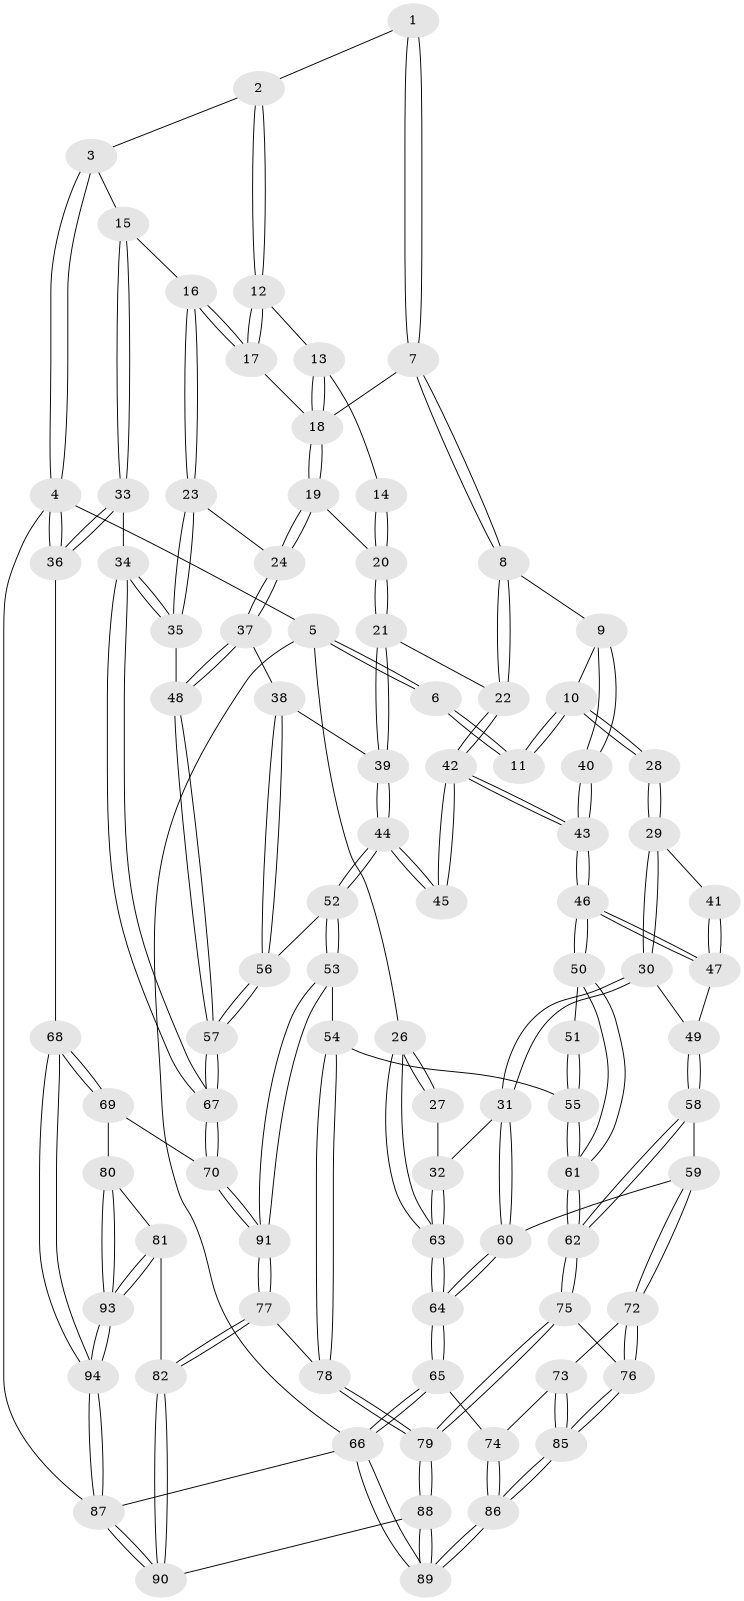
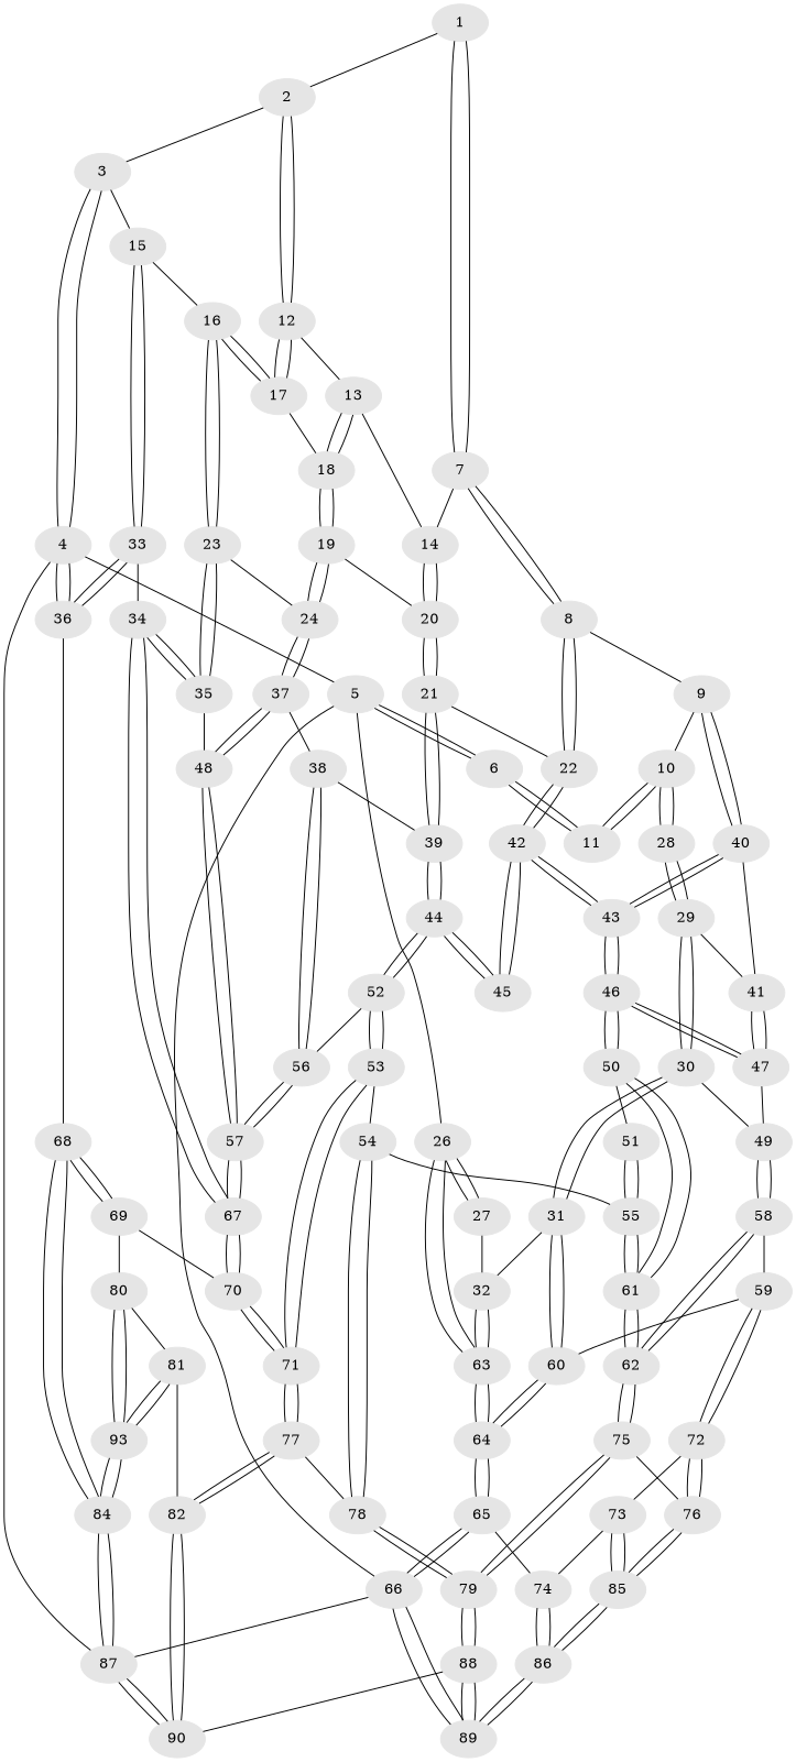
  graph {
    node [color=gray90 style=filled]
    1
    2
    7
    3
    12
    8
    14
    4
    15
    13
    17
    5
    36
    87
    16
    33
    6
    26
    66
    68
    90
    11
    27
    63
    89
    9
    22
    20
    10
    40
    42
    28
    41
    43
    29
    18
    19
    21
    23
    34
    24
    35
    37
    39
    44
    45
    48
    38
    32
    64
    30
    31
    49
    47
    60
    58
    67
    70
    57
    69
-   84 [label=94]
+   84
    56
    52
    46
    50
    53
    51
    61
    59
    62
    55
    54
-   71 [label=91]
+   71
    78
    77
    79
    72
    75
    73
    76
    65
    74
    86
    80
    81
    n86 [label=93]
    82
    85
    88
    1 -- 2
    1 -- 7
    1 -- 7
    2 -- 3
    2 -- 12
    2 -- 12
    7 -- 8
    7 -- 8
-   7 -- 18
+   7 -- 14
    3 -- 4
    3 -- 4
    3 -- 15
    12 -- 13
    12 -- 17
    12 -- 17
    8 -- 9
    8 -- 22
    8 -- 22
    14 -- 20
    14 -- 20
    4 -- 5
    4 -- 36
    4 -- 36
    4 -- 87
    15 -- 16
    15 -- 33
    15 -- 33
    13 -- 14
    13 -- 18
    13 -- 18
    17 -- 18
    5 -- 6
    5 -- 6
    5 -- 26
    5 -- 66
    36 -- 68
    87 -- 90
    87 -- 90
    16 -- 17
    16 -- 17
    16 -- 23
    16 -- 23
    33 -- 36
    33 -- 36
    33 -- 34
    6 -- 11
    6 -- 11
    26 -- 27
    26 -- 27
    26 -- 63
    26 -- 63
    66 -- 87
    66 -- 89
    66 -- 89
    68 -- 69
    68 -- 69
    68 -- 84
    68 -- 84
    27 -- 32
    63 -- 64
    63 -- 64
    9 -- 10
    9 -- 40
    9 -- 40
    22 -- 42
    22 -- 42
    20 -- 21
    20 -- 21
    10 -- 11
    10 -- 11
    10 -- 28
    10 -- 28
+   40 -- 41
    40 -- 43
    40 -- 43
    42 -- 43
    42 -- 43
    42 -- 45
    42 -- 45
    28 -- 29
    28 -- 29
    41 -- 47
    41 -- 47
    43 -- 46
    43 -- 46
    29 -- 41
    29 -- 30
    29 -- 30
    18 -- 19
    18 -- 19
    19 -- 20
    19 -- 24
    19 -- 24
    21 -- 22
    21 -- 39
    21 -- 39
    23 -- 24
    23 -- 35
    23 -- 35
    34 -- 35
    34 -- 35
    34 -- 67
    34 -- 67
    24 -- 37
    24 -- 37
    35 -- 48
    37 -- 48
    37 -- 48
    37 -- 38
    39 -- 44
    39 -- 44
    44 -- 45
    44 -- 45
    44 -- 52
    44 -- 52
    48 -- 57
    48 -- 57
    38 -- 39
    38 -- 56
    38 -- 56
    32 -- 63
    32 -- 63
    64 -- 65
    64 -- 65
    30 -- 31
    30 -- 31
    30 -- 49
    31 -- 32
    31 -- 60
    31 -- 60
    49 -- 58
    49 -- 58
    47 -- 49
    60 -- 64
    60 -- 64
    58 -- 59
    58 -- 62
    58 -- 62
    67 -- 70
    67 -- 70
    70 -- 71
    70 -- 71
    57 -- 67
    57 -- 67
    69 -- 70
    69 -- 80
    84 -- 87
    84 -- 87
    56 -- 57
    56 -- 57
    52 -- 56
    52 -- 53
    52 -- 53
    46 -- 47
    46 -- 47
    46 -- 50
    46 -- 50
    50 -- 51
    50 -- 61
    50 -- 61
    53 -- 54
    53 -- 71
    53 -- 71
    51 -- 55
    51 -- 55
    61 -- 62
    61 -- 62
    59 -- 60
    59 -- 72
    59 -- 72
    62 -- 75
    62 -- 75
    55 -- 61
    55 -- 61
    54 -- 55
    54 -- 78
    54 -- 78
    71 -- 77
    71 -- 77
    78 -- 79
    78 -- 79
    77 -- 78
    77 -- 82
    77 -- 82
    79 -- 88
    79 -- 88
    72 -- 73
    72 -- 76
    72 -- 76
    75 -- 79
    75 -- 79
    75 -- 76
    73 -- 74
    73 -- 85
    73 -- 85
    76 -- 85
    76 -- 85
    65 -- 66
    65 -- 66
    65 -- 74
    74 -- 86
    74 -- 86
    86 -- 89
    86 -- 89
    80 -- 81
    80 -- n86
    80 -- n86
    81 -- n86
    81 -- n86
    81 -- 82
    n86 -- 84
    n86 -- 84
    82 -- 90
    82 -- 90
    85 -- 86
    85 -- 86
    88 -- 90
    88 -- 89
    88 -- 89
  }
